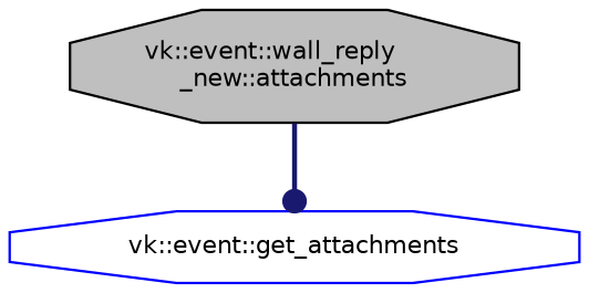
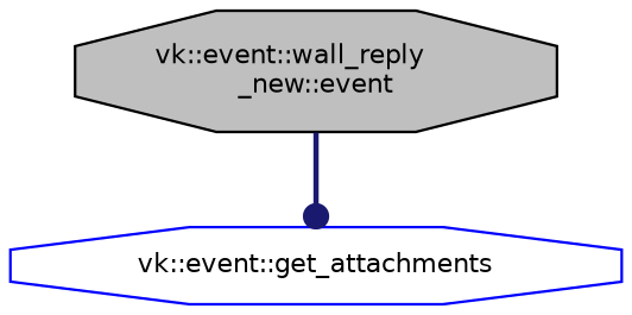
  digraph {
    rankdir=TB
    node [fontname=Helvetica fontsize=10 shape=octagon style=filled]
-   n1 [color=black fillcolor=grey75 fontcolor=black height=0.2 label="vk::event::wall_reply\l_new::attachments" width=0.4]
+   n1 [color=black fillcolor=grey75 fontcolor=black height=0.2 label="vk::event::wall_reply\l_new::event" width=0.4]
    n2 [color=blue fillcolor=white height=0.2 label="vk::event::get_attachments" width=0.4]
    n1 -> n2 [color=midnightblue fontname=Helvetica fontsize=10 labelfontname=Helvetica labelfontsize=10 style=bold arrowhead=dot]
  }
